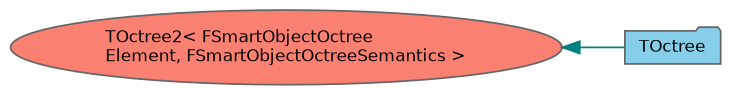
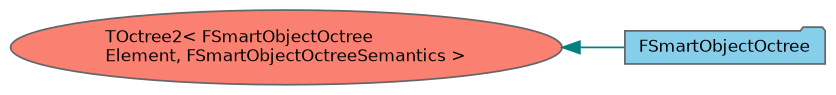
  digraph {
    rankdir=LR
    node [color=grey40 fontname=Helvetica fontsize=10 style=filled]
    n1 [fillcolor=salmon height=0.2 label="TOctree2\< FSmartObjectOctree\lElement, FSmartObjectOctreeSemantics \>" shape=ellipse width=0.4]
-   n2 [fillcolor=skyblue height=0.2 label=TOctree shape=folder width=0.4]
+   n2 [fillcolor=skyblue height=0.2 label=FSmartObjectOctree shape=folder width=0.4]
    n1 -> n2 [color=teal dir=back fontname=Helvetica fontsize=10 labelfontname=Helvetica labelfontsize=10 style=solid]
  }
